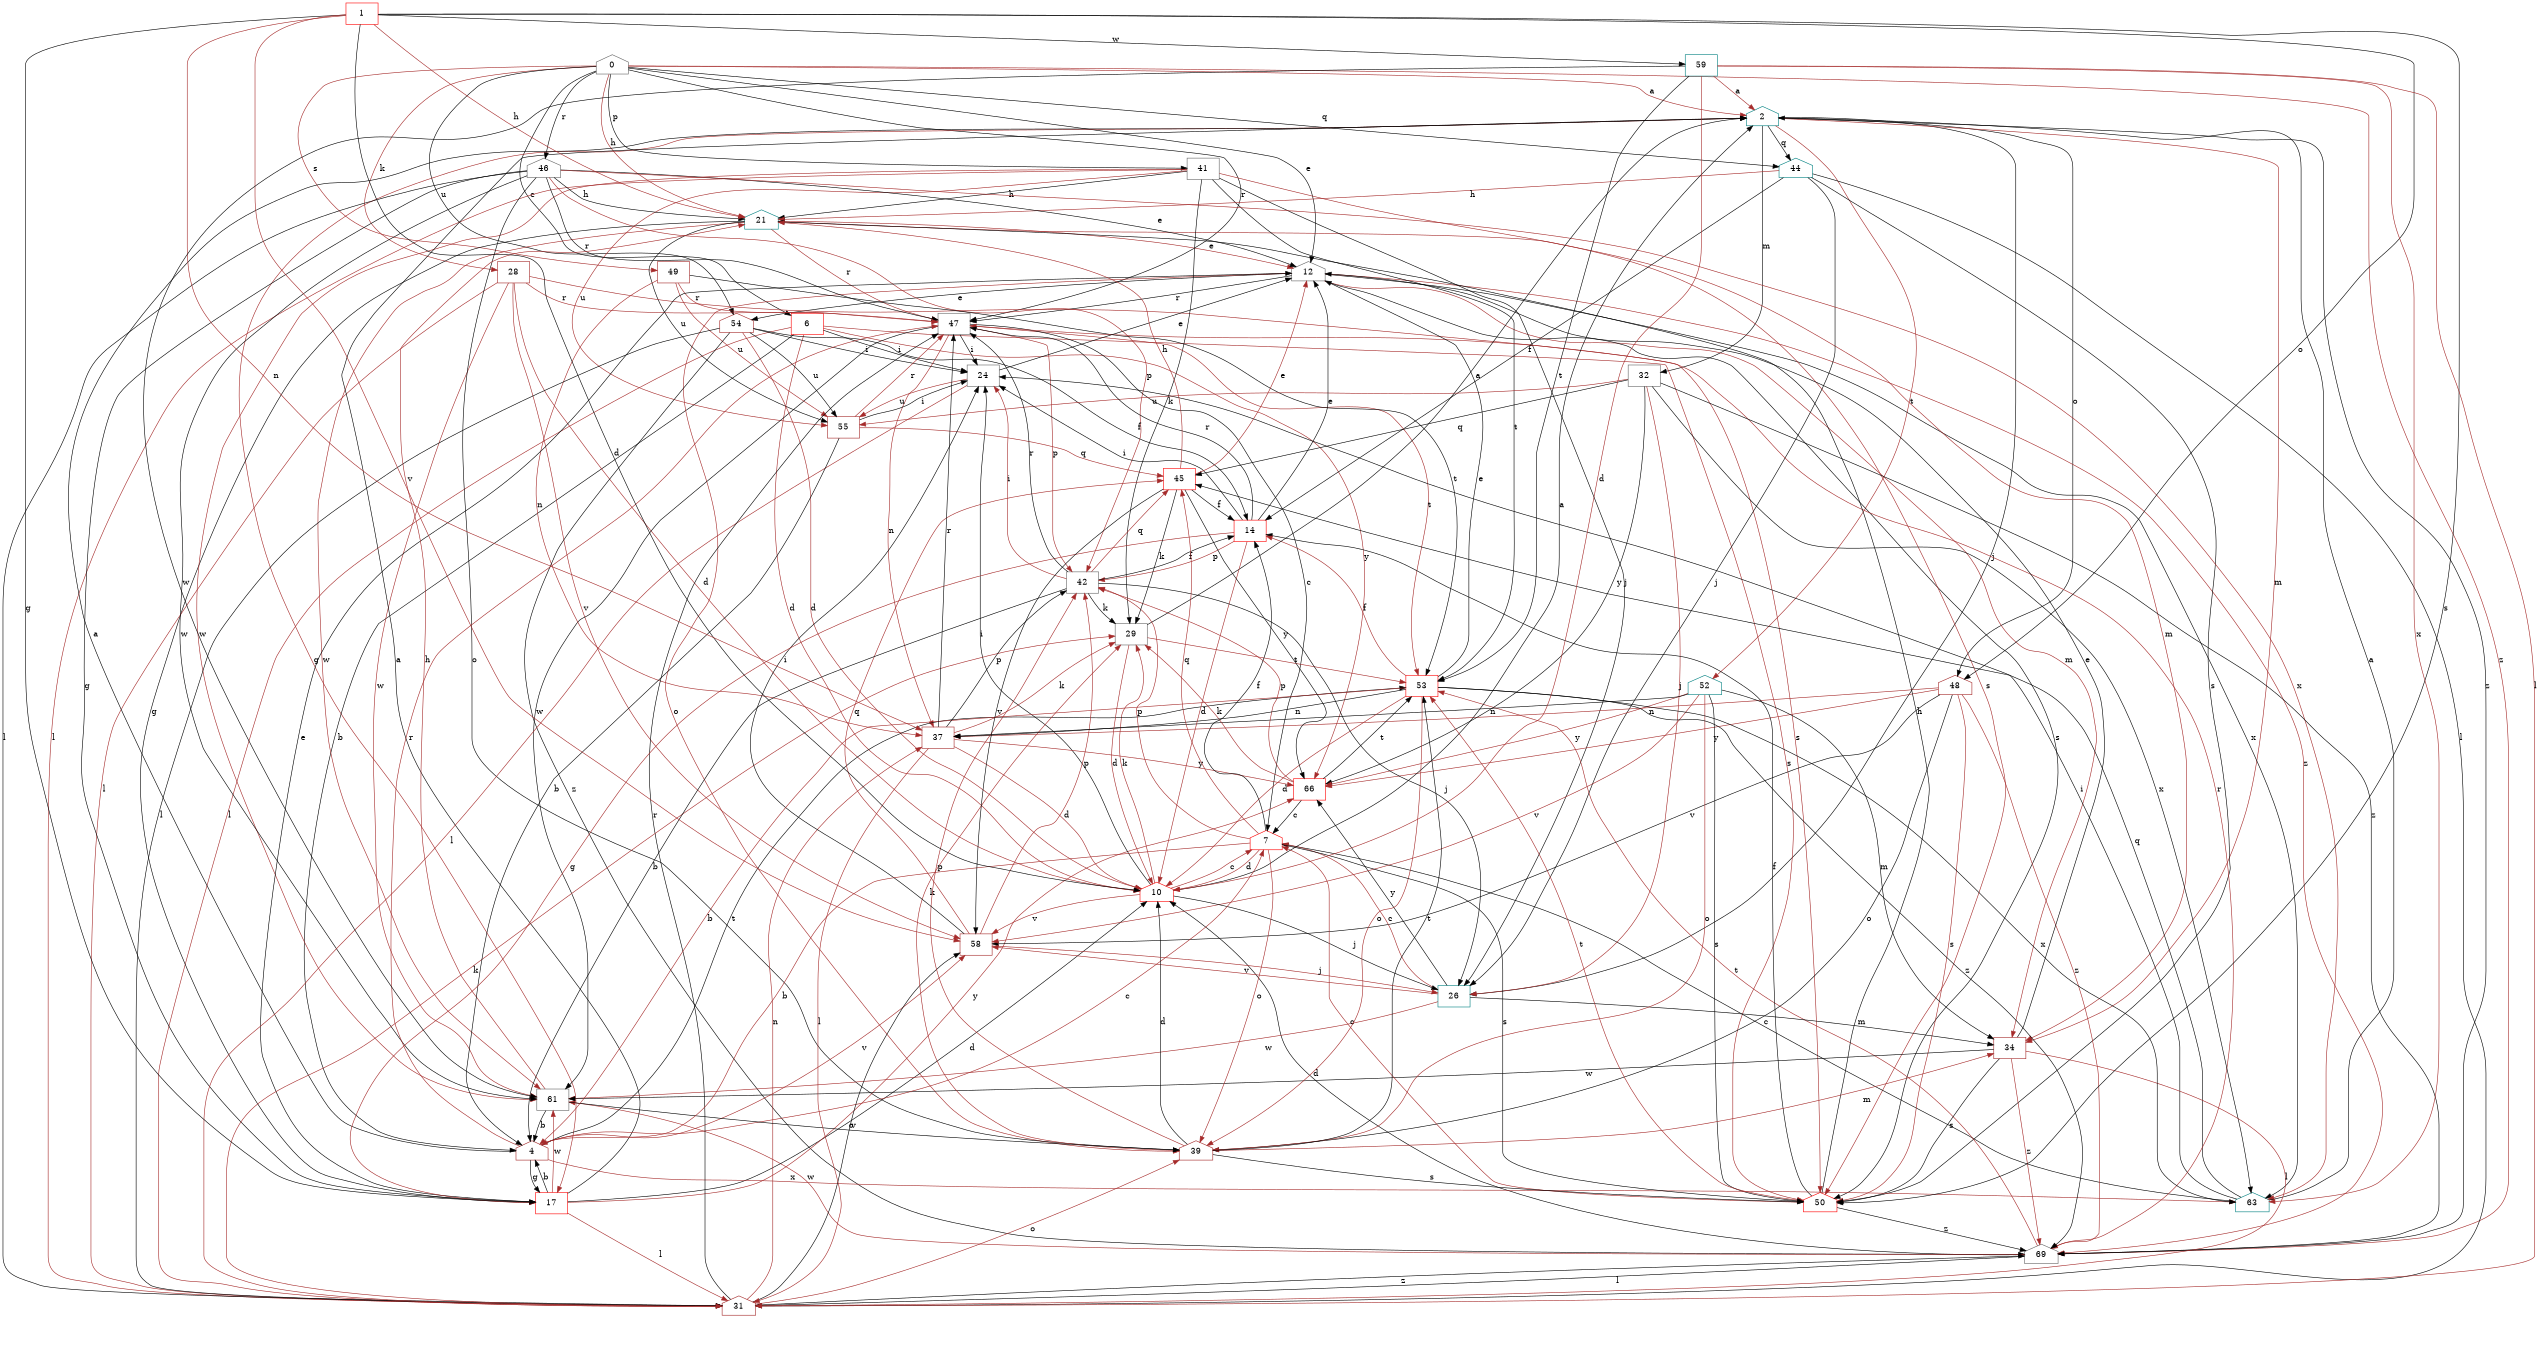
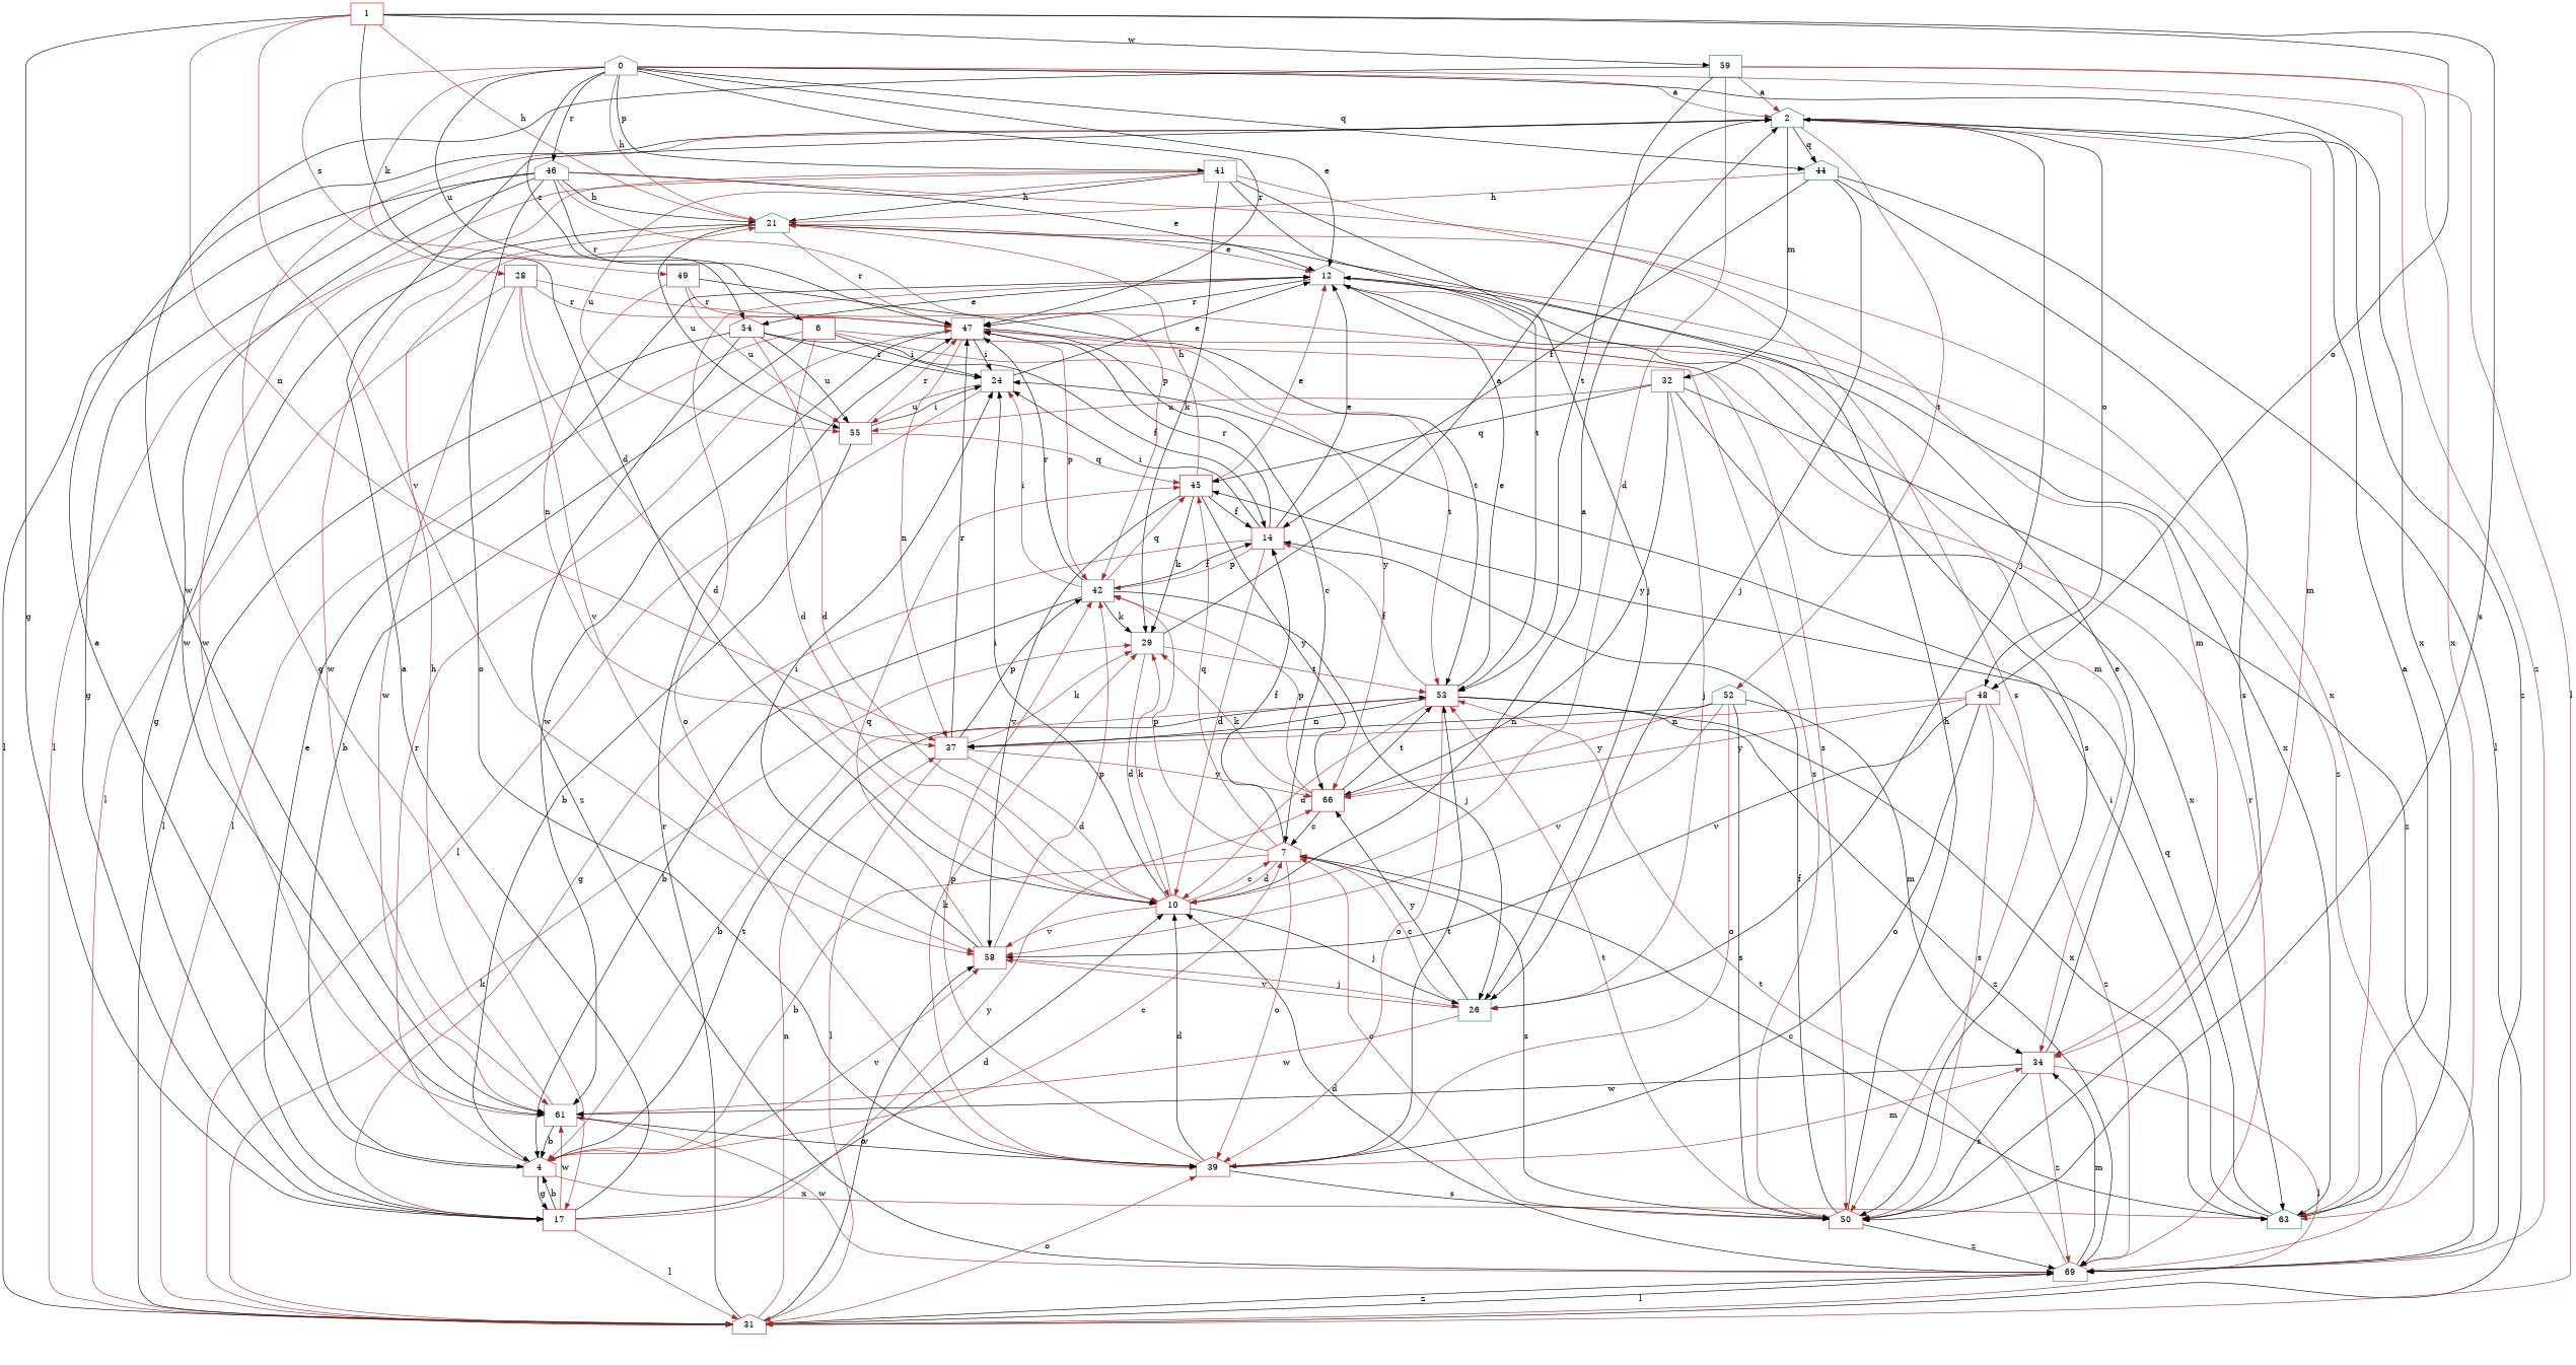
  strict digraph {
    node [color=gray40 shape=box]
    edge [color=black]
    0 [shape=house]
    2 [color=teal shape=house]
    6 [color=red]
    12 [shape=house]
    21 [color=teal shape=house]
    28 [color=brown]
    41
    44 [color=teal shape=house]
    46 [shape=house]
    47
    49 [color=brown]
    54 [color=brown shape=house]
    63 [color=teal shape=house]
    69 [shape=house]
    17 [color=red]
    n16 [color=brown label=48 shape=house]
    26 [color=teal]
    32
    34 [color=brown]
    52 [color=teal shape=house]
    10 [color=red shape=house]
    50 [color=red shape=house]
    4 [color=brown shape=house]
    24
    31 [color=brown shape=house]
    66 [color=red]
    39 [color=brown shape=house]
    61
    55 [color=brown]
    58 [color=brown]
    53 [color=red]
    29
    14 [color=red]
    42
    37 [color=brown]
    7 [color=red shape=house]
    45 [color=red]
    1 [color=red]
    59 [color=teal]
    0 -> 2 [color=brown label=a]
    0 -> 6 [label=c]
    0 -> 12 [label=e]
    0 -> 21 [color=brown label=h]
    0 -> 28 [color=brown label=k]
    0 -> 41 [label=p]
    0 -> 44 [label=q]
    0 -> 46 [label=r]
    0 -> 47 [label=r]
    0 -> 49 [color=brown label=s]
    0 -> 54 [label=u]
+   0 -> 63 [label=x]
    0 -> 69 [color=brown label=z]
    2 -> 44 [label=q]
    2 -> 69 [label=z]
    2 -> 17 [color=brown label=g]
    2 -> n16 [label=o]
    2 -> 26 [label=j]
    2 -> 32 [label=m]
    2 -> 34 [color=brown label=m]
    2 -> 52 [color=brown label=t]
    6 -> 10 [color=brown label=d]
    6 -> 50 [color=brown label=s]
    6 -> 4 [label=b]
    6 -> 24 [label=i]
    6 -> 31 [color=brown label=l]
    6 -> 66 [color=brown label=y]
    12 -> 47 [label=r]
    12 -> 54 [label=e]
    12 -> 63 [label=x]
    12 -> 69 [color=brown label=z]
    12 -> 34 [color=brown label=m]
    12 -> 50 [label=s]
    12 -> 39 [color=brown label=o]
    21 -> 12 [color=brown label=e]
    21 -> 47 [color=brown label=r]
    21 -> 17 [label=g]
    21 -> 34 [color=brown label=m]
    21 -> 61 [color=brown label=w]
    21 -> 55 [label=u]
    28 -> 47 [color=brown label=r]
    28 -> 10 [color=brown label=d]
    28 -> 50 [color=brown label=s]
    28 -> 31 [color=brown label=l]
    28 -> 61 [color=brown label=w]
    28 -> 58 [color=brown label=v]
    41 -> 21 [label=h]
    41 -> 26 [label=j]
    41 -> 50 [color=brown label=s]
    41 -> 31 [color=brown label=l]
    41 -> 61 [color=brown label=w]
    41 -> 55 [color=brown label=u]
    41 -> 53 [label=t]
    41 -> 29 [label=k]
    44 -> 21 [color=brown label=h]
    44 -> 26 [label=j]
    44 -> 50 [label=s]
    44 -> 31 [label=l]
    44 -> 14 [label=f]
    46 -> 12 [label=e]
    46 -> 21 [label=h]
    46 -> 47 [label=r]
    46 -> 63 [color=brown label=x]
    46 -> 17 [label=g]
    46 -> 31 [label=l]
    46 -> 39 [label=o]
    46 -> 61 [label=w]
    46 -> 42 [color=brown label=p]
    47 -> 24 [label=i]
    47 -> 61 [label=w]
    47 -> 53 [color=brown label=t]
    47 -> 42 [color=brown label=p]
    47 -> 37 [color=brown label=n]
    47 -> 7 [label=c]
    49 -> 47 [color=brown label=r]
    49 -> 55 [color=brown label=u]
    49 -> 53 [label=t]
    49 -> 37 [color=brown label=n]
    54 -> 69 [label=z]
    54 -> 10 [color=brown label=d]
    54 -> 24 [label=i]
    54 -> 31 [label=l]
    54 -> 55 [label=u]
    54 -> 14 [label=f]
    63 -> 2 [label=a]
    63 -> 24 [label=i]
    63 -> 7 [label=c]
    63 -> 45 [label=q]
    69 -> 47 [color=brown label=r]
-   26 -> 34 [label=m]
+   69 -> 34 [label=m]
    69 -> 10 [label=d]
    69 -> 31 [label=l]
    69 -> 61 [color=brown label=w]
    69 -> 53 [color=brown label=t]
    17 -> 2 [label=a]
    17 -> 12 [label=e]
    17 -> 10 [label=d]
    17 -> 4 [label=b]
    17 -> 31 [color=brown label=l]
    17 -> 66 [color=brown label=y]
    17 -> 61 [color=brown label=w]
    n16 -> 69 [color=brown label=z]
    n16 -> 50 [color=brown label=s]
    n16 -> 66 [color=brown label=y]
    n16 -> 39 [label=o]
    n16 -> 58 [label=v]
    n16 -> 37 [color=brown label=n]
    26 -> 66 [label=y]
    26 -> 61 [color=brown label=w]
    26 -> 58 [color=brown label=v]
    26 -> 7 [color=brown label=c]
    32 -> 63 [label=x]
    32 -> 69 [label=z]
    32 -> 26 [color=brown label=j]
    32 -> 66 [label=y]
    32 -> 55 [color=brown label=u]
    32 -> 45 [label=q]
    34 -> 12 [label=e]
    34 -> 69 [color=brown label=z]
    34 -> 50 [label=s]
    34 -> 31 [color=brown label=l]
    34 -> 61 [label=w]
    52 -> 34 [label=m]
    52 -> 50 [label=s]
    52 -> 66 [color=brown label=y]
    52 -> 39 [color=brown label=o]
    52 -> 58 [color=brown label=v]
    52 -> 37 [label=n]
    10 -> 2 [label=a]
    10 -> 26 [label=j]
    10 -> 24 [label=i]
    10 -> 58 [color=brown label=v]
    10 -> 29 [color=brown label=k]
    10 -> 7 [color=brown label=c]
    50 -> 21 [label=h]
    50 -> 69 [label=z]
    50 -> 53 [color=brown label=t]
    50 -> 14 [label=f]
    50 -> 7 [color=brown label=c]
    4 -> 2 [label=a]
    4 -> 47 [color=brown label=r]
    4 -> 63 [color=brown label=x]
    4 -> 17 [label=g]
    4 -> 58 [color=brown label=v]
    4 -> 53 [label=t]
    4 -> 7 [color=brown label=c]
    24 -> 12 [label=e]
    24 -> 31 [color=brown label=l]
    24 -> 55 [color=brown label=u]
    31 -> 47 [label=r]
    31 -> 69 [label=z]
    31 -> 39 [color=brown label=o]
    31 -> 58 [label=v]
    31 -> 29 [color=brown label=k]
    31 -> 37 [color=brown label=n]
    66 -> 53 [label=t]
    66 -> 29 [color=brown label=k]
    66 -> 42 [color=brown label=p]
    66 -> 7 [label=c]
    39 -> 34 [color=brown label=m]
    39 -> 10 [label=d]
    39 -> 50 [label=s]
    39 -> 53 [label=t]
    39 -> 29 [color=brown label=k]
    39 -> 42 [color=brown label=p]
    61 -> 21 [color=brown label=h]
    61 -> 4 [label=b]
    61 -> 39 [label=o]
    55 -> 47 [color=brown label=r]
    55 -> 4 [label=b]
    55 -> 24 [label=i]
    55 -> 45 [color=brown label=q]
    58 -> 26 [color=brown label=j]
    58 -> 24 [label=i]
    58 -> 42 [color=brown label=p]
    58 -> 45 [color=brown label=q]
    53 -> 12 [label=e]
    53 -> 63 [label=x]
    53 -> 69 [label=z]
    53 -> 10 [color=brown label=d]
    53 -> 4 [color=brown label=b]
    53 -> 39 [color=brown label=o]
    53 -> 14 [color=brown label=f]
    53 -> 37 [label=n]
    29 -> 2 [label=a]
    29 -> 10 [color=brown label=d]
    29 -> 53 [color=brown label=t]
    14 -> 12 [label=e]
    14 -> 47 [label=r]
    14 -> 17 [color=brown label=g]
    14 -> 10 [color=brown label=d]
    14 -> 24 [label=i]
    14 -> 42 [color=brown label=p]
    42 -> 47 [label=r]
    42 -> 26 [label=j]
    42 -> 4 [label=b]
    42 -> 24 [color=brown label=i]
    42 -> 29 [label=k]
    42 -> 14 [label=f]
    42 -> 45 [color=brown label=q]
    37 -> 47 [label=r]
    37 -> 10 [color=brown label=d]
    37 -> 31 [color=brown label=l]
    37 -> 66 [color=brown label=y]
    37 -> 29 [color=brown label=k]
    37 -> 42 [label=p]
    7 -> 10 [color=brown label=d]
    7 -> 50 [label=s]
    7 -> 4 [color=brown label=b]
    7 -> 39 [color=brown label=o]
    7 -> 14 [label=f]
    7 -> 42 [color=brown label=p]
    7 -> 45 [color=brown label=q]
    45 -> 12 [color=brown label=e]
    45 -> 21 [color=brown label=h]
    45 -> 66 [label=y]
    45 -> 58 [label=v]
    45 -> 29 [label=k]
    45 -> 14 [label=f]
    1 -> 21 [color=brown label=h]
    1 -> 17 [label=g]
    1 -> n16 [label=o]
    1 -> 10 [label=d]
    1 -> 50 [label=s]
    1 -> 58 [color=brown label=v]
    1 -> 37 [color=brown label=n]
    1 -> 59 [label=w]
    59 -> 2 [color=brown label=a]
    59 -> 63 [color=brown label=x]
    59 -> 10 [color=brown label=d]
    59 -> 31 [color=brown label=l]
    59 -> 61 [label=w]
    59 -> 53 [label=t]
  }
